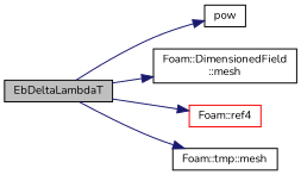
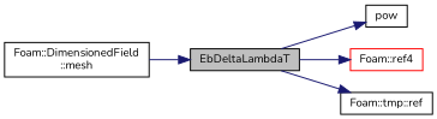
  digraph {
    fontname=Nunito
    rankdir=LR
    node [color=black fontname=Nunito fontsize=10 shape=record]
    edge [color=midnightblue fontname=Nunito fontsize=10 labelfontname=Helvetica labelfontsize=10 style=solid]
    n1 [fillcolor=grey75 fontcolor=black height=0.2 label=EbDeltaLambdaT style=filled width=0.4]
    n2 [height=0.2 label=pow width=0.4]
    n3 [height=0.2 label="Foam::DimensionedField\l::mesh" width=0.4]
    n4 [color=red height=0.2 label="Foam::ref4" width=0.4]
-   n5 [height=0.2 label="Foam::tmp::mesh" width=0.4]
+   n5 [height=0.2 label="Foam::tmp::ref" width=0.4]
    n1 -> n2
-   n1 -> n3
+   n3 -> n1
    n1 -> n4
    n1 -> n5
  }
